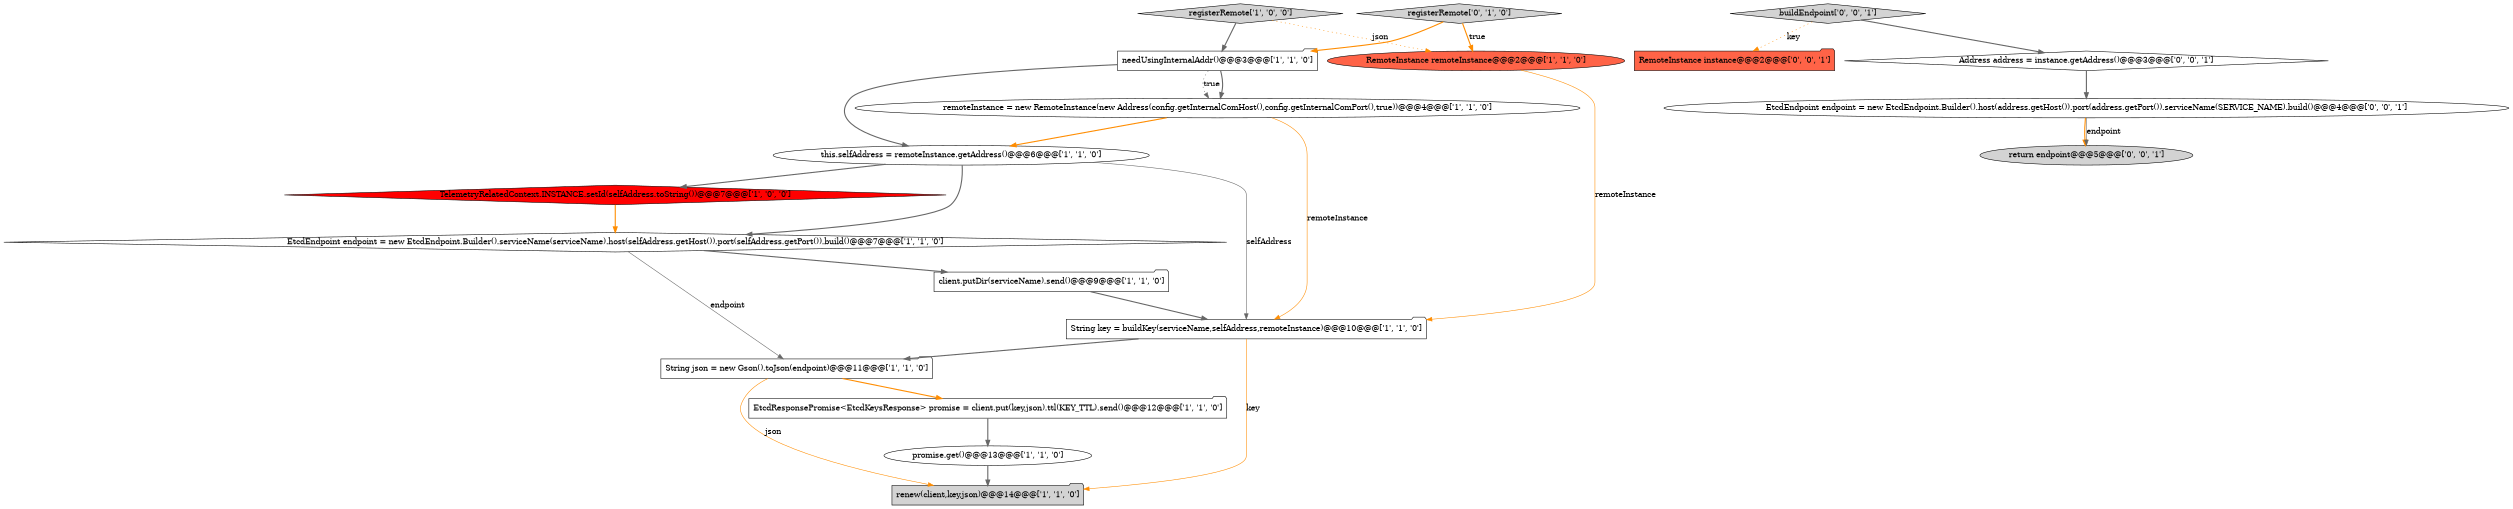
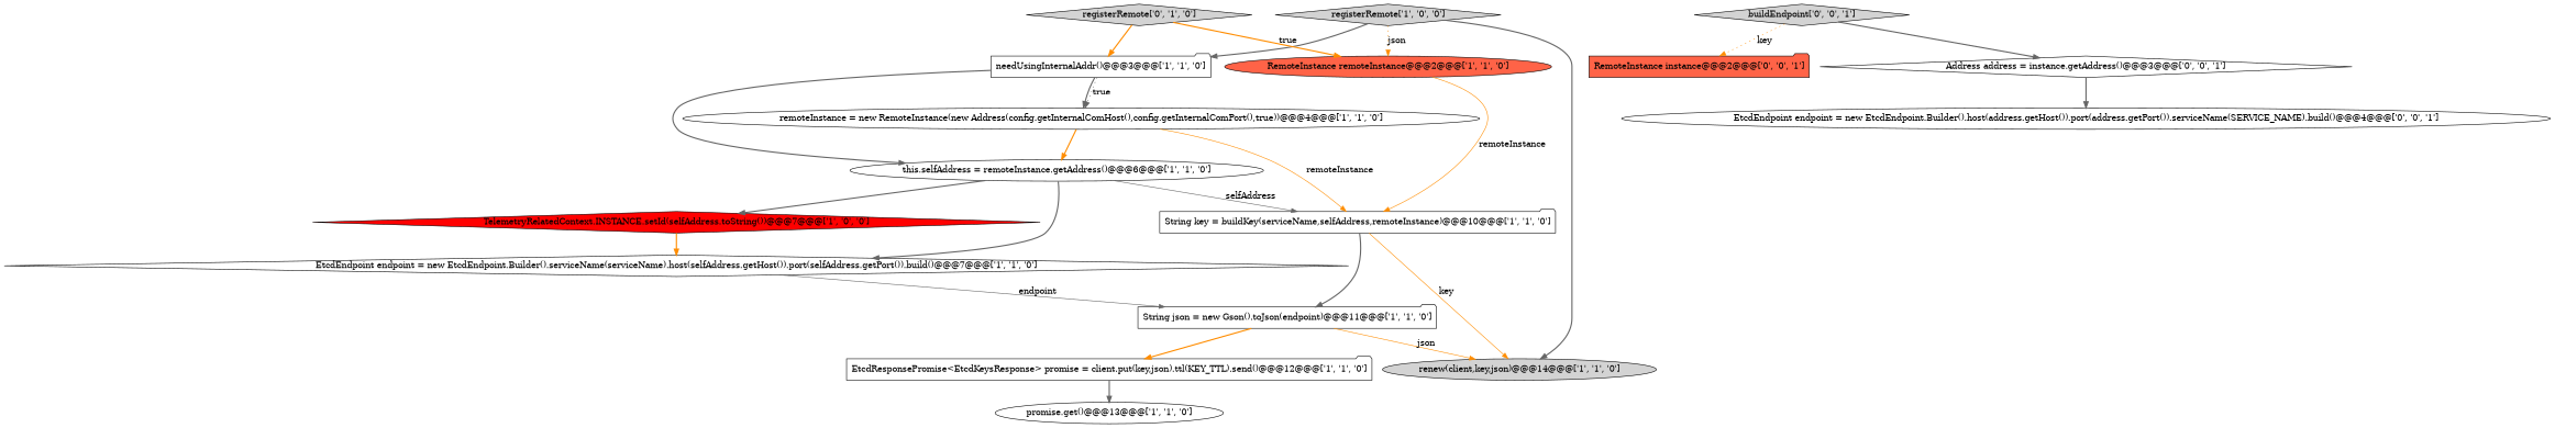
  digraph {
    node [fillcolor=white shape=folder style=filled]
    edge [color=gray40 style=bold]
    n1 [label="String key = buildKey(serviceName,selfAddress,remoteInstance)@@@10@@@['1', '1', '0']"]
-   n2 [fillcolor=lightgray label="renew(client,key,json)@@@14@@@['1', '1', '0']"]
+   n2 [fillcolor=lightgray label="renew(client,key,json)@@@14@@@['1', '1', '0']" shape=ellipse]
    n3 [label="String json = new Gson().toJson(endpoint)@@@11@@@['1', '1', '0']"]
    n4 [label="EtcdResponsePromise<EtcdKeysResponse> promise = client.put(key,json).ttl(KEY_TTL).send()@@@12@@@['1', '1', '0']"]
    n5 [label="promise.get()@@@13@@@['1', '1', '0']" shape=ellipse]
    n6 [fillcolor=lightgray label="registerRemote['1', '0', '0']" shape=diamond]
    n7 [label="needUsingInternalAddr()@@@3@@@['1', '1', '0']"]
    n8 [fillcolor=tomato label="RemoteInstance remoteInstance@@@2@@@['1', '1', '0']" shape=ellipse]
    n9 [label="remoteInstance = new RemoteInstance(new Address(config.getInternalComHost(),config.getInternalComPort(),true))@@@4@@@['1', '1', '0']" shape=ellipse]
    n10 [label="this.selfAddress = remoteInstance.getAddress()@@@6@@@['1', '1', '0']" shape=ellipse]
    n11 [fillcolor=red label="TelemetryRelatedContext.INSTANCE.setId(selfAddress.toString())@@@7@@@['1', '0', '0']" shape=diamond]
    n12 [label="EtcdEndpoint endpoint = new EtcdEndpoint.Builder().serviceName(serviceName).host(selfAddress.getHost()).port(selfAddress.getPort()).build()@@@7@@@['1', '1', '0']" shape=diamond]
-   n13 [label="client.putDir(serviceName).send()@@@9@@@['1', '1', '0']"]
-   n14 [fillcolor=lightgray label="return endpoint@@@5@@@['0', '0', '1']" shape=ellipse]
    n15 [fillcolor=tomato label="RemoteInstance instance@@@2@@@['0', '0', '1']"]
    n16 [label="Address address = instance.getAddress()@@@3@@@['0', '0', '1']" shape=diamond]
    n17 [label="EtcdEndpoint endpoint = new EtcdEndpoint.Builder().host(address.getHost()).port(address.getPort()).serviceName(SERVICE_NAME).build()@@@4@@@['0', '0', '1']" shape=ellipse]
    n18 [fillcolor=lightgray label="registerRemote['0', '1', '0']" shape=diamond]
    n19 [fillcolor=lightgray label="buildEndpoint['0', '0', '1']" shape=diamond]
    n1 -> n2 [color=darkorange label=key style=solid]
    n1 -> n3
    n3 -> n2 [color=darkorange label=json style=solid]
    n3 -> n4 [color=darkorange]
    n4 -> n5
-   n5 -> n2
+   n6 -> n2
    n6 -> n7
    n6 -> n8 [color=darkorange label=json style=dotted]
    n7 -> n9
    n7 -> n9 [label=true style=dotted]
    n7 -> n10
    n8 -> n1 [color=darkorange label=remoteInstance style=solid]
    n9 -> n1 [color=darkorange label=remoteInstance style=solid]
    n9 -> n10 [color=darkorange]
    n10 -> n1 [label=selfAddress style=solid]
    n10 -> n11
    n10 -> n12
    n11 -> n12 [color=darkorange]
    n12 -> n3 [label=endpoint style=solid]
-   n12 -> n13
-   n13 -> n1
    n16 -> n17
-   n17 -> n14 [color=darkorange]
-   n17 -> n14 [label=endpoint style=solid]
    n18 -> n7 [color=darkorange]
    n18 -> n8 [color=darkorange label=true]
    n19 -> n15 [color=darkorange label=key style=dotted]
    n19 -> n16
  }
